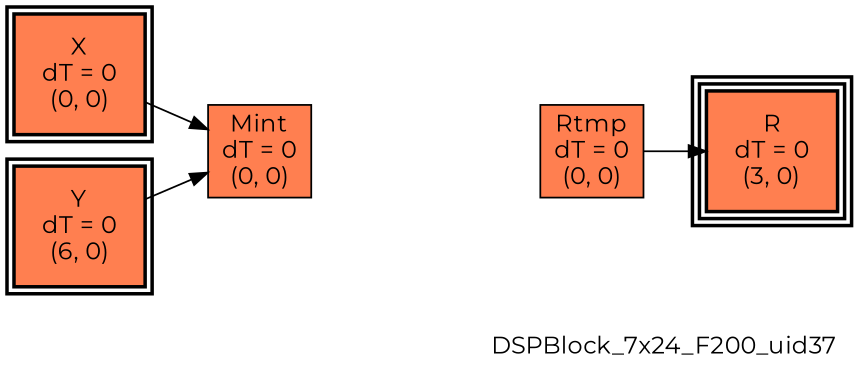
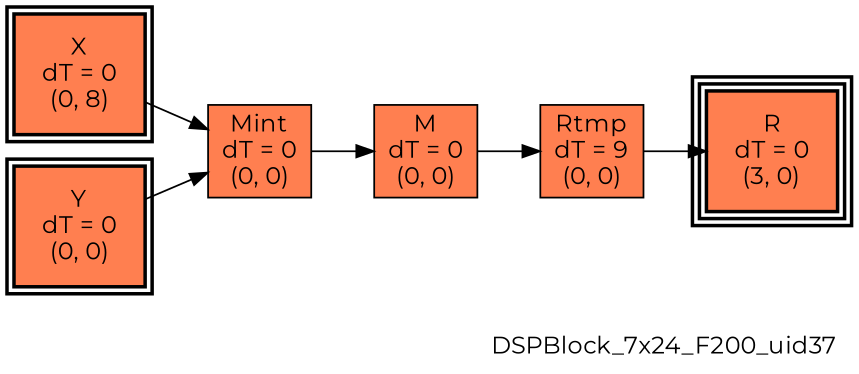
  digraph {
    fontname=Montserrat
    label=DSPBlock_7x24_F200_uid37
    labeljust=right
    labelloc=bottom
    nodesep=0.25
    rankdir=LR
    ranksep=0.5
    node [color=black fillcolor=coral fontname=Montserrat peripheries=1 shape=box style="bold, filled"]
    edge [arrowhead=normal arrowsize=1.0 arrowtail=normal color=black dir=forward fontname=Montserrat]
-   n1 [label="X\ndT = 0\n(0, 0)" peripheries=2]
-   n2 [label="Y\ndT = 0\n(6, 0)" peripheries=2]
+   n1 [label="X\ndT = 0\n(0, 8)" peripheries=2]
+   n2 [label="Y\ndT = 0\n(0, 0)" peripheries=2]
    n3 [label="R\ndT = 0\n(3, 0)" peripheries=3]
    n4 [label="Mint\ndT = 0\n(0, 0)" style=filled]
-   n6 [label="Rtmp\ndT = 0\n(0, 0)" style=filled]
+   n5 [label="M\ndT = 0\n(0, 0)" style=filled]
+   n6 [label="Rtmp\ndT = 9\n(0, 0)" style=filled]
    subgraph sub_1 {
      rank=same
      n1
      n2
    }
    subgraph sub_2 {
      rank=same
      n3
    }
    n1 -> n4
    n2 -> n4
+   n4 -> n5
+   n5 -> n6
    n6 -> n3
  }
